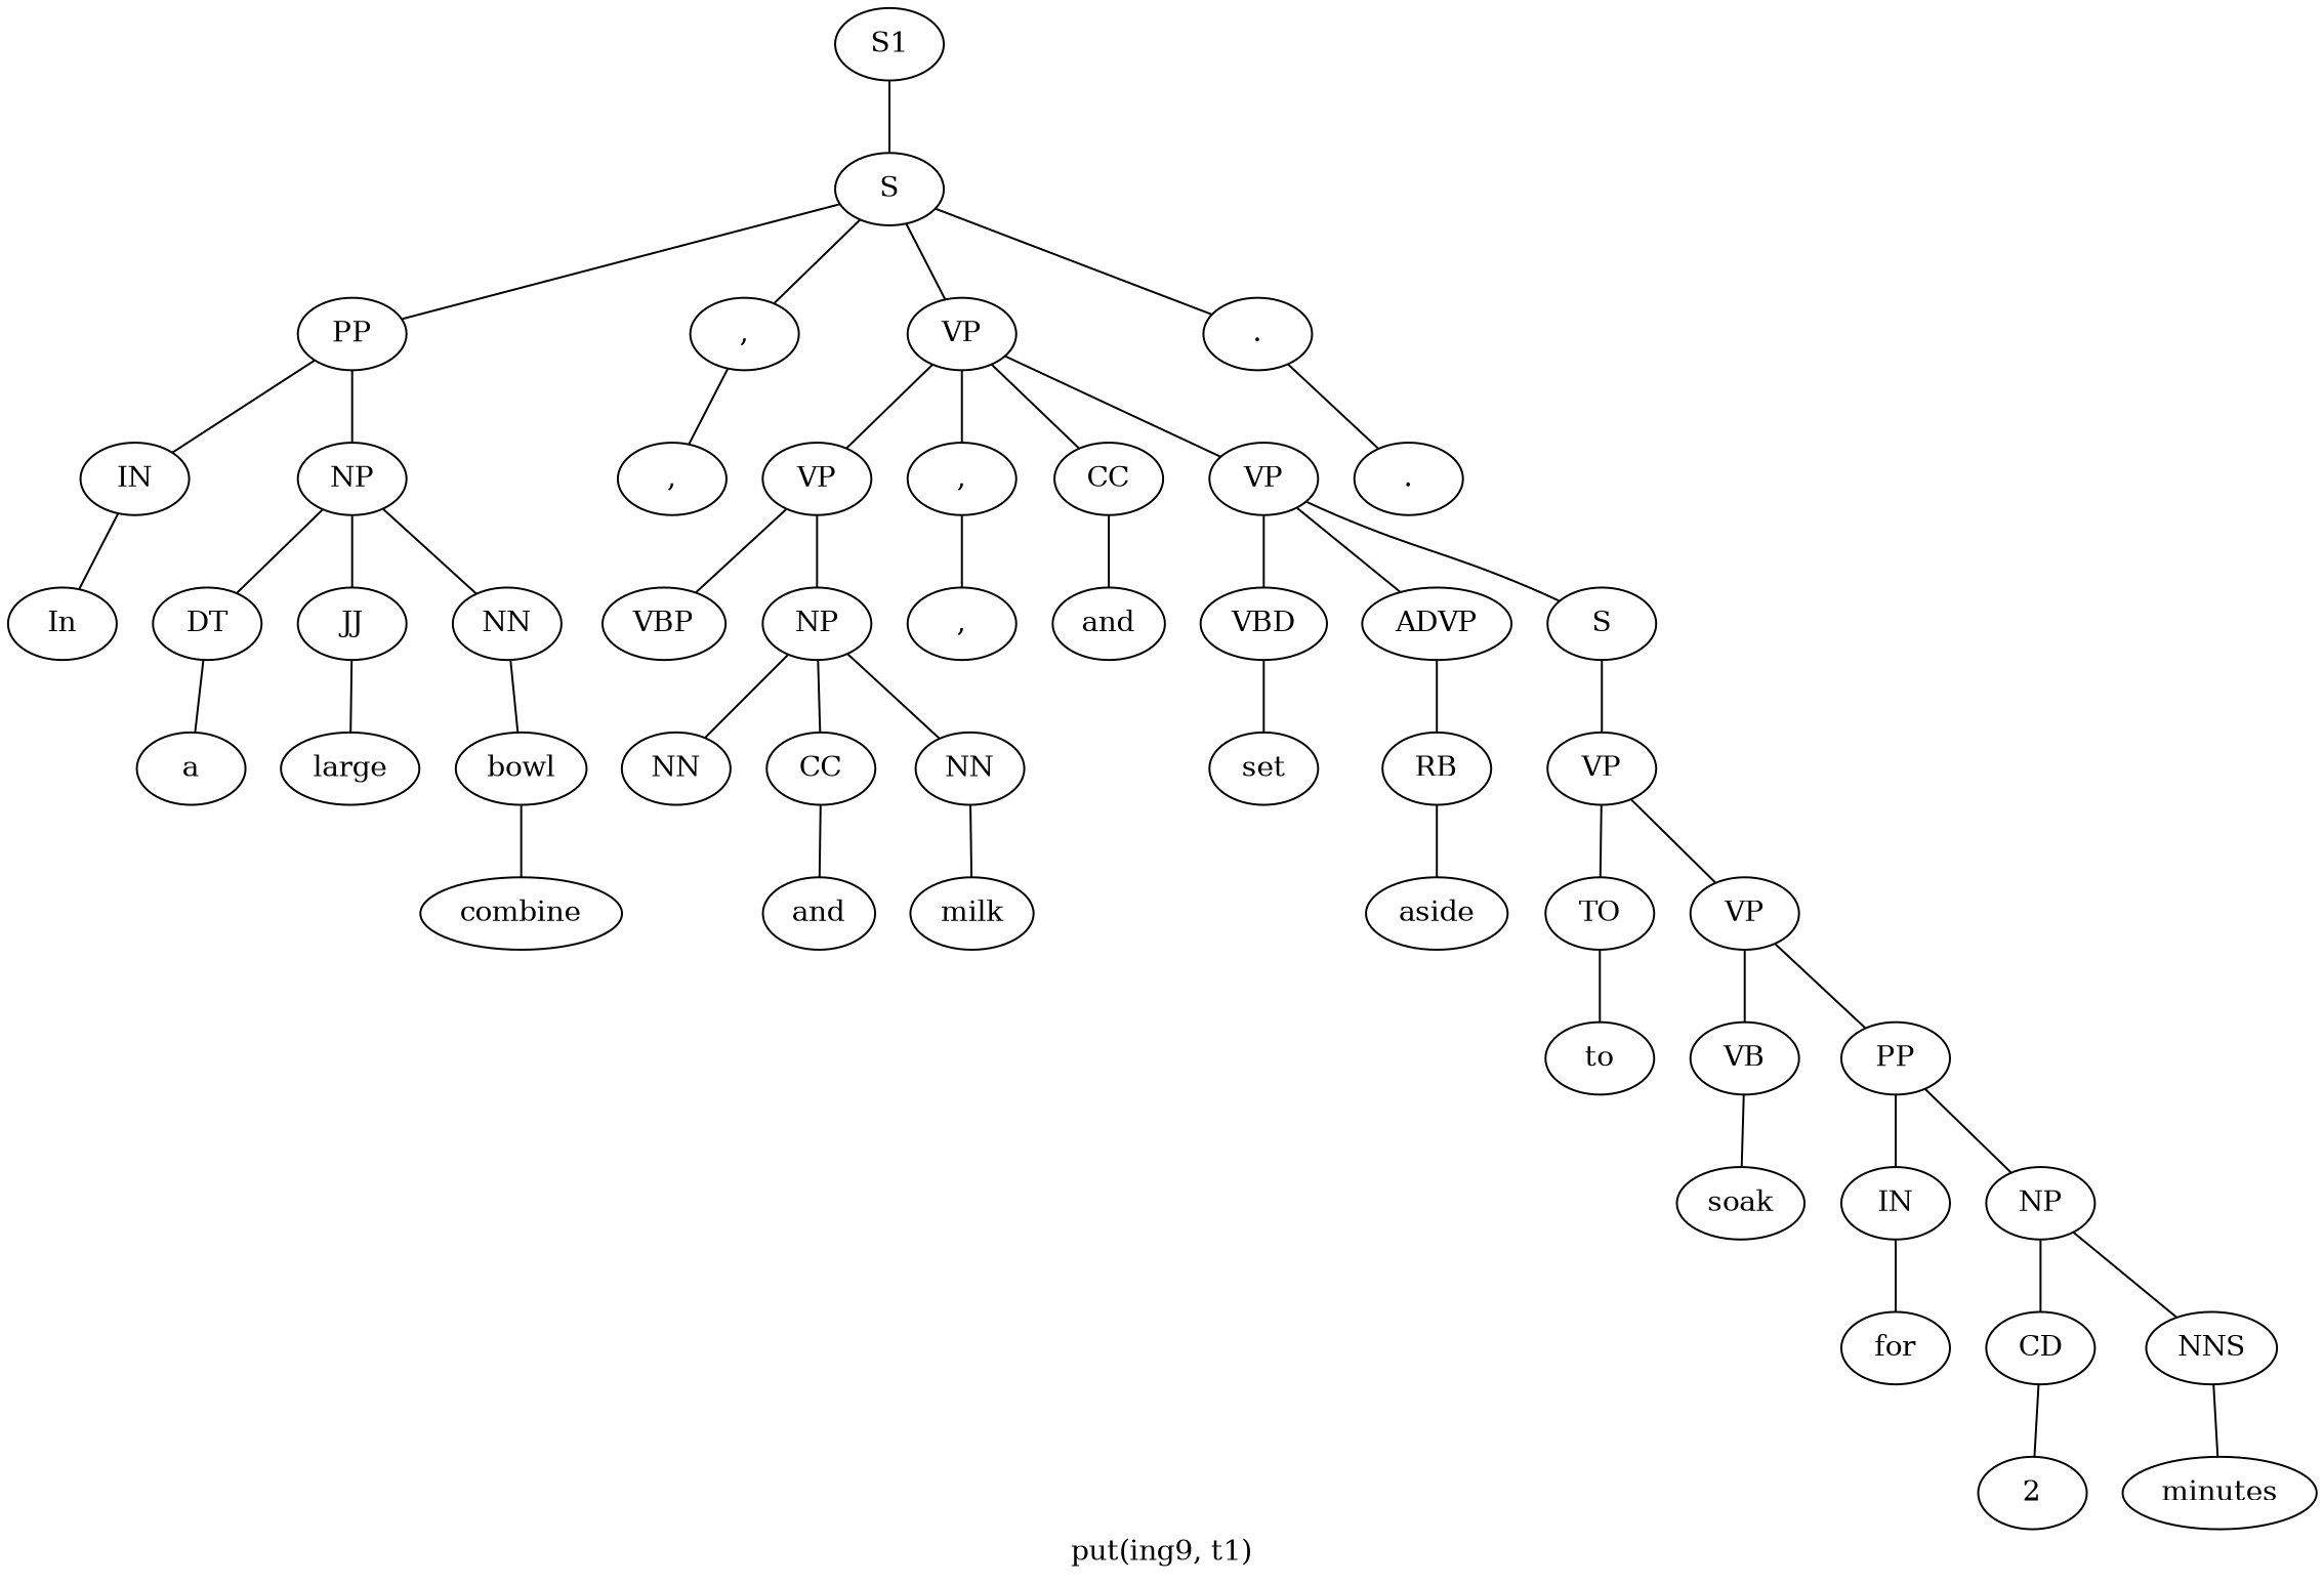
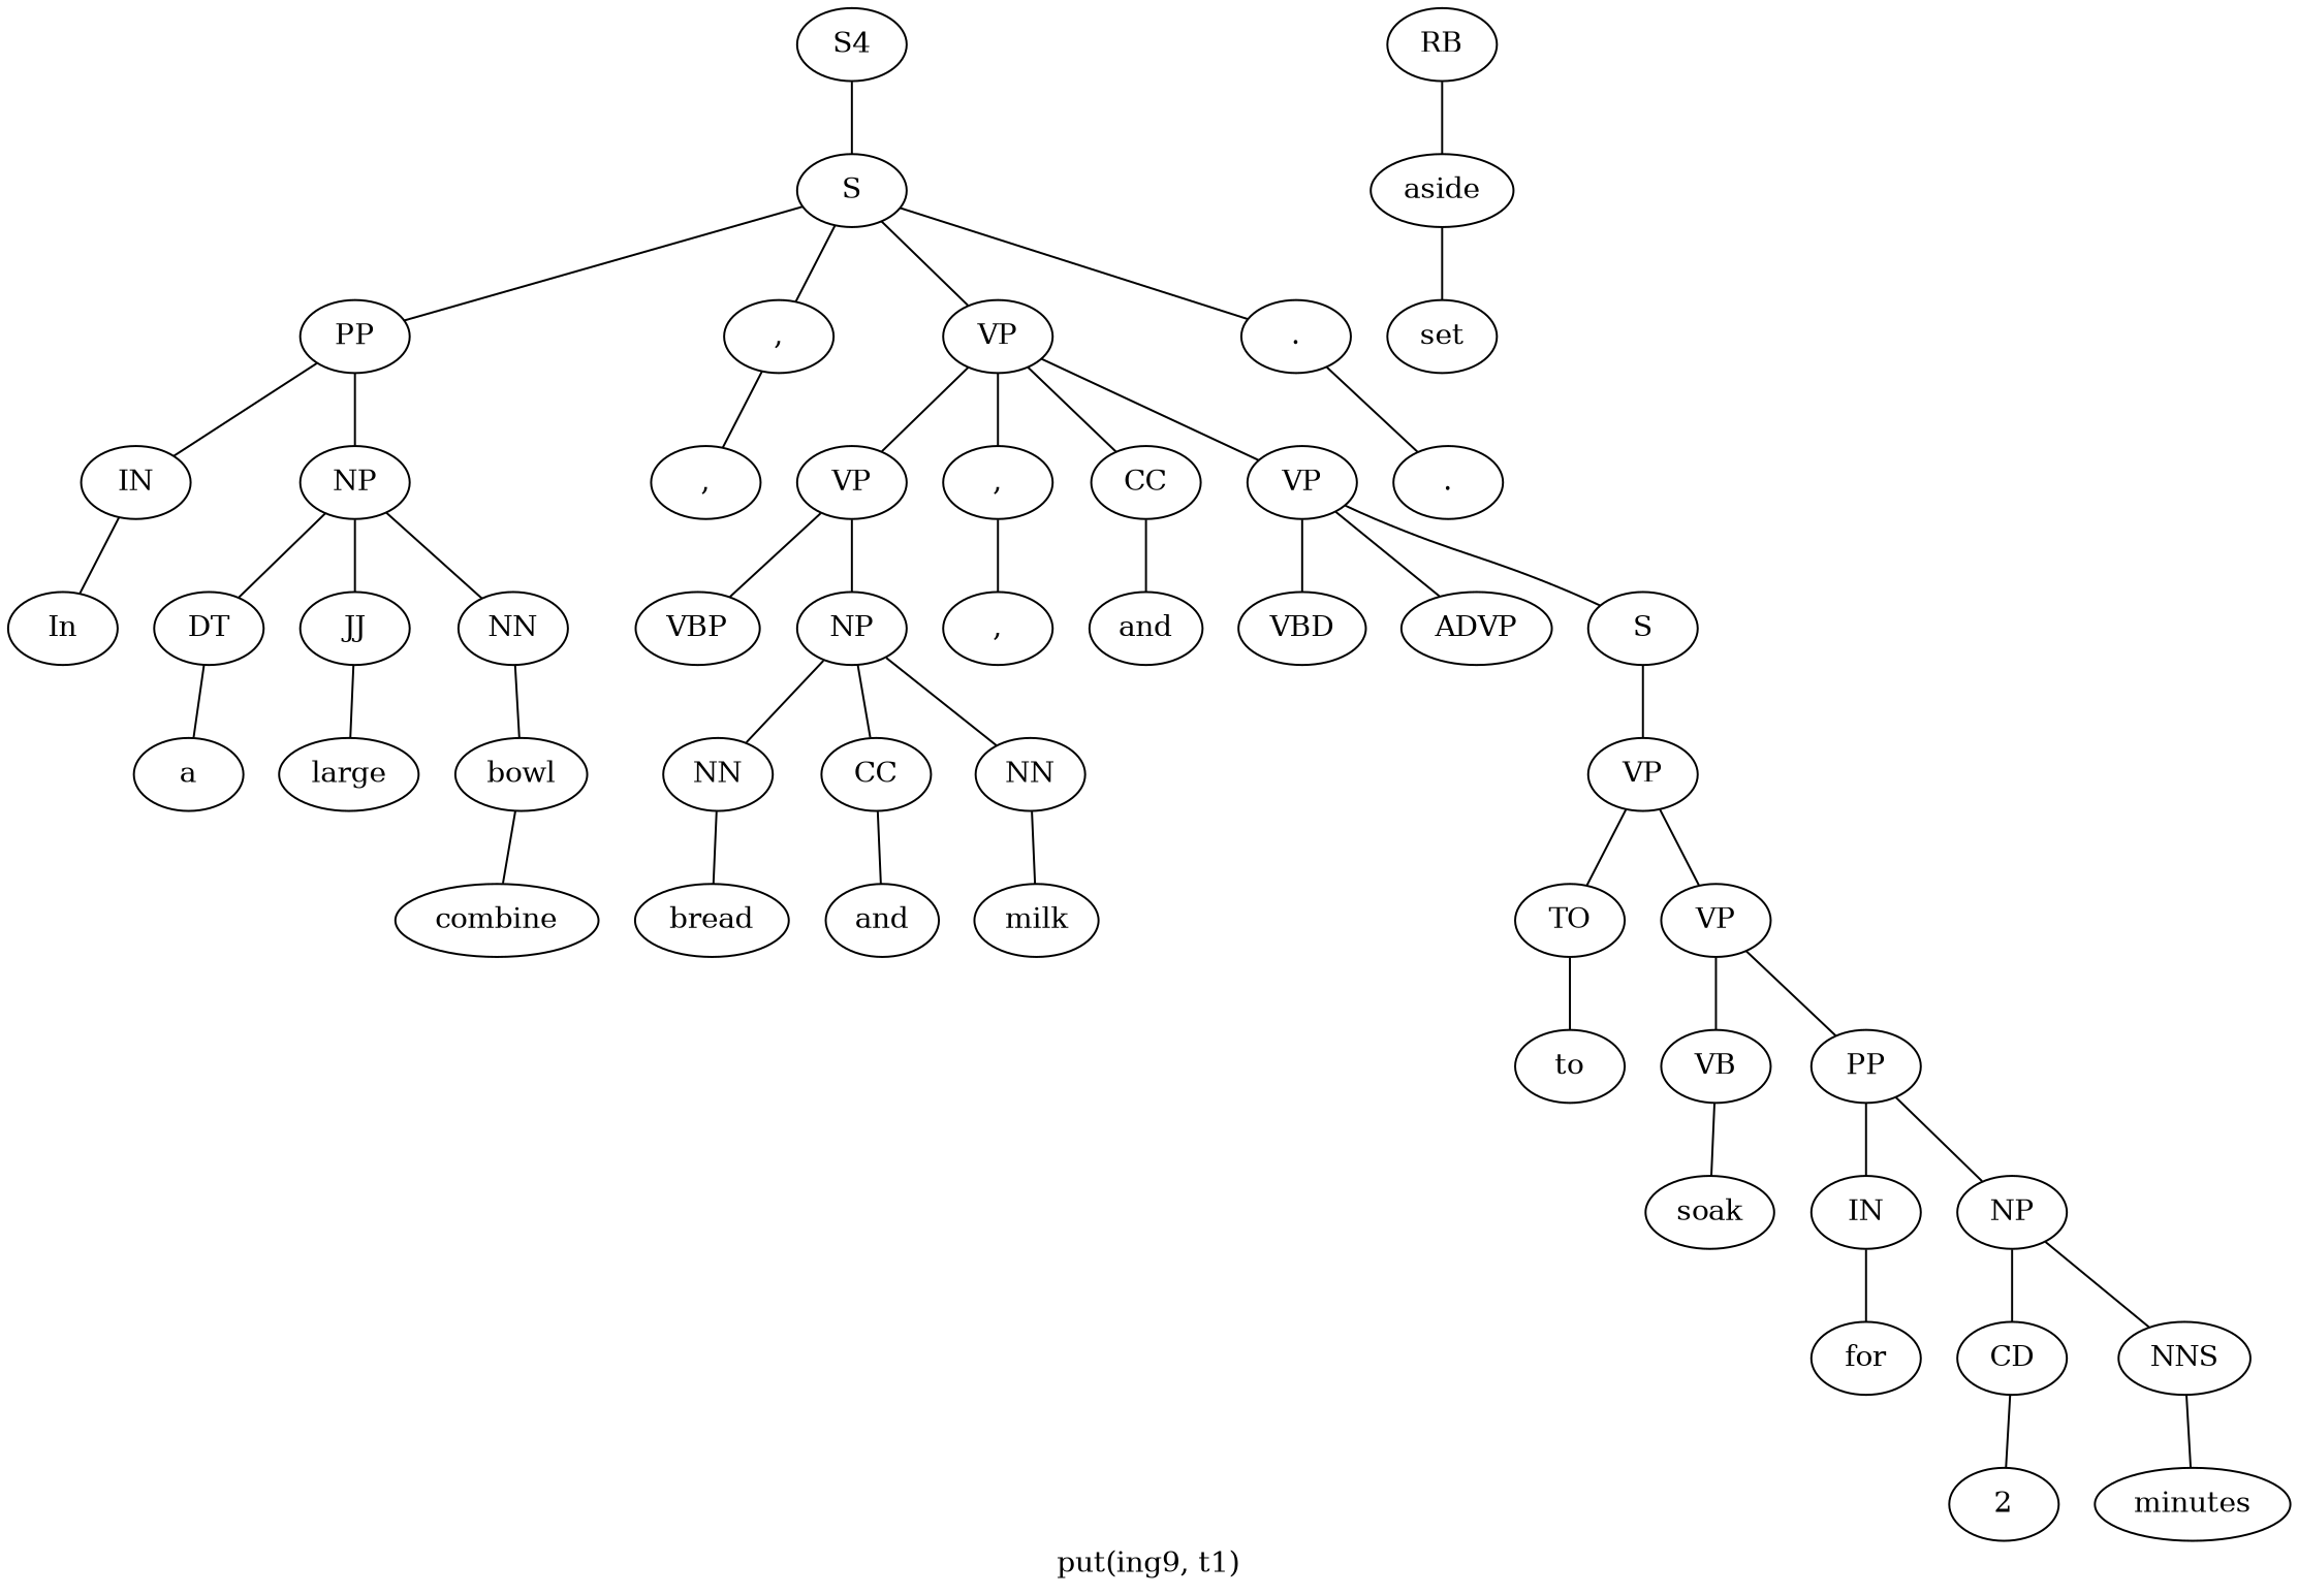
  graph {
    label="put(ing9, t1)"
-   n1 [label=S1]
+   n1 [label=S4]
    n2 [label=S]
    n3 [label=PP]
    n4 [label=","]
    n5 [label=VP]
    n6 [label="."]
    n7 [label=IN]
    n8 [label=NP]
    n9 [label=","]
    n10 [label=VP]
    n11 [label=","]
    n12 [label=CC]
    n13 [label=VP]
    n14 [label="."]
    n15 [label=In]
    n16 [label=DT]
    n17 [label=JJ]
    n18 [label=NN]
    n19 [label=a]
    n20 [label=large]
    n21 [label=bowl]
    n22 [label=combine]
    n23 [label=VBP]
    n24 [label=NP]
    n25 [label=","]
    n26 [label=and]
    n27 [label=VBD]
    n28 [label=ADVP]
    n29 [label=S]
    n30 [label=NN]
    n31 [label=CC]
    n32 [label=NN]
+   n33 [label=bread]
    n34 [label=and]
    n35 [label=milk]
    n36 [label=set]
    n37 [label=RB]
    n38 [label=VP]
    n39 [label=aside]
    n40 [label=TO]
    n41 [label=VP]
    n42 [label=to]
    n43 [label=VB]
    n44 [label=PP]
    n45 [label=soak]
    n46 [label=IN]
    n47 [label=NP]
    n48 [label=for]
    n49 [label=CD]
    n50 [label=NNS]
    n51 [label=2]
    n52 [label=minutes]
    n1 -- n2
    n2 -- n3
    n2 -- n4
    n2 -- n5
    n2 -- n6
    n3 -- n7
    n3 -- n8
    n4 -- n9
    n5 -- n10
    n5 -- n11
    n5 -- n12
    n5 -- n13
    n6 -- n14
    n7 -- n15
    n8 -- n16
    n8 -- n17
    n8 -- n18
    n10 -- n23
    n10 -- n24
    n11 -- n25
    n12 -- n26
    n13 -- n27
    n13 -- n28
    n13 -- n29
    n16 -- n19
    n17 -- n20
    n18 -- n21
    n21 -- n22
    n24 -- n30
    n24 -- n31
    n24 -- n32
-   n27 -- n36
-   n28 -- n37
+   n39 -- n36
    n29 -- n38
+   n30 -- n33
    n31 -- n34
    n32 -- n35
    n37 -- n39
    n38 -- n40
    n38 -- n41
    n40 -- n42
    n41 -- n43
    n41 -- n44
    n43 -- n45
    n44 -- n46
    n44 -- n47
    n46 -- n48
    n47 -- n49
    n47 -- n50
    n49 -- n51
    n50 -- n52
  }
